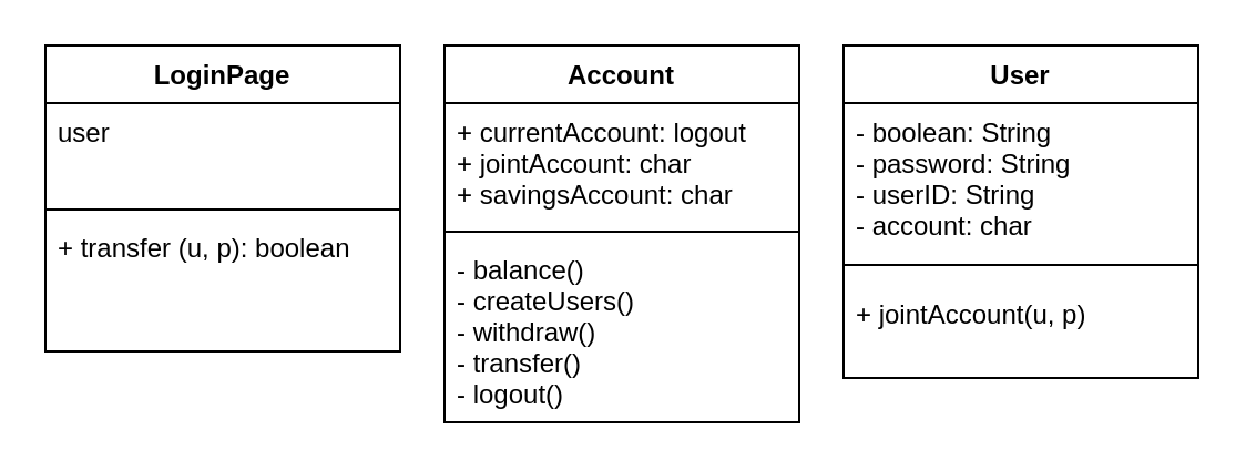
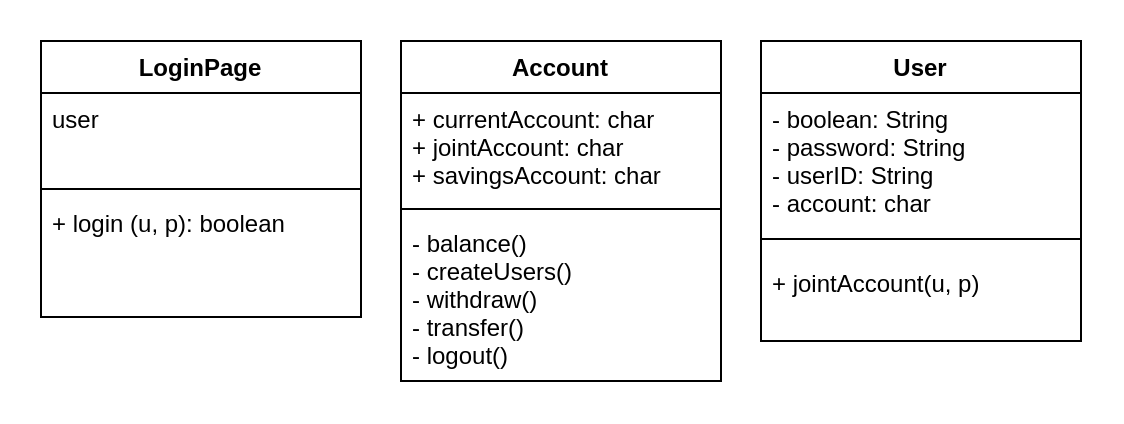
  <mxCell id="0" />
  <mxCell id="1" parent="0" />
  <mxCell id="2" value="User" style="swimlane;fontStyle=1;align=center;verticalAlign=top;childLayout=stackLayout;horizontal=1;startSize=26;horizontalStack=0;resizeParent=1;resizeParentMax=0;resizeLast=0;collapsible=1;marginBottom=0;" vertex="1" parent="1"><mxGeometry x="380" y="20" width="160" height="150" as="geometry" /></mxCell>
  <mxCell id="3" value="- boolean: String&#10;- password: String&#10;- userID: String&#10;- account: char&#10; &#10;" style="text;strokeColor=none;fillColor=none;align=left;verticalAlign=top;spacingLeft=4;spacingRight=4;overflow=hidden;rotatable=0;points=[[0,0.5],[1,0.5]];portConstraint=eastwest;" vertex="1" parent="2"><mxGeometry y="26" width="160" height="64" as="geometry" /></mxCell>
  <mxCell id="4" value="" style="line;strokeWidth=1;fillColor=none;align=left;verticalAlign=middle;spacingTop=-1;spacingLeft=3;spacingRight=3;rotatable=0;labelPosition=right;points=[];portConstraint=eastwest;" vertex="1" parent="2"><mxGeometry y="90" width="160" height="18" as="geometry" /></mxCell>
  <mxCell id="5" value="+ jointAccount(u, p)" style="text;strokeColor=none;fillColor=none;align=left;verticalAlign=top;spacingLeft=4;spacingRight=4;overflow=hidden;rotatable=0;points=[[0,0.5],[1,0.5]];portConstraint=eastwest;" vertex="1" parent="2"><mxGeometry y="108" width="160" height="42" as="geometry" /></mxCell>
  <mxCell id="6" value="LoginPage" style="swimlane;fontStyle=1;align=center;verticalAlign=top;childLayout=stackLayout;horizontal=1;startSize=26;horizontalStack=0;resizeParent=1;resizeParentMax=0;resizeLast=0;collapsible=1;marginBottom=0;" vertex="1" parent="1"><mxGeometry x="20" y="20" width="160" height="138" as="geometry" /></mxCell>
  <mxCell id="7" value="user&#10;" style="text;strokeColor=none;fillColor=none;align=left;verticalAlign=top;spacingLeft=4;spacingRight=4;overflow=hidden;rotatable=0;points=[[0,0.5],[1,0.5]];portConstraint=eastwest;" vertex="1" parent="6"><mxGeometry y="26" width="160" height="44" as="geometry" /></mxCell>
  <mxCell id="8" value="" style="line;strokeWidth=1;fillColor=none;align=left;verticalAlign=middle;spacingTop=-1;spacingLeft=3;spacingRight=3;rotatable=0;labelPosition=right;points=[];portConstraint=eastwest;" vertex="1" parent="6"><mxGeometry y="70" width="160" height="8" as="geometry" /></mxCell>
- <mxCell id="9" value="+ transfer (u, p): boolean&#10;&#10;" style="text;strokeColor=none;fillColor=none;align=left;verticalAlign=top;spacingLeft=4;spacingRight=4;overflow=hidden;rotatable=0;points=[[0,0.5],[1,0.5]];portConstraint=eastwest;" vertex="1" parent="6"><mxGeometry y="78" width="160" height="60" as="geometry" /></mxCell>
+ <mxCell id="9" value="+ login (u, p): boolean&#10;&#10;" style="text;strokeColor=none;fillColor=none;align=left;verticalAlign=top;spacingLeft=4;spacingRight=4;overflow=hidden;rotatable=0;points=[[0,0.5],[1,0.5]];portConstraint=eastwest;" vertex="1" parent="6"><mxGeometry y="78" width="160" height="60" as="geometry" /></mxCell>
  <mxCell id="10" value="Account" style="swimlane;fontStyle=1;align=center;verticalAlign=top;childLayout=stackLayout;horizontal=1;startSize=26;horizontalStack=0;resizeParent=1;resizeParentMax=0;resizeLast=0;collapsible=1;marginBottom=0;" vertex="1" parent="1"><mxGeometry x="200" y="20" width="160" height="170" as="geometry" /></mxCell>
- <mxCell id="11" value="+ currentAccount: logout&#10;+ jointAccount: char&#10;+ savingsAccount: char&#10;" style="text;strokeColor=none;fillColor=none;align=left;verticalAlign=top;spacingLeft=4;spacingRight=4;overflow=hidden;rotatable=0;points=[[0,0.5],[1,0.5]];portConstraint=eastwest;" vertex="1" parent="10"><mxGeometry y="26" width="160" height="54" as="geometry" /></mxCell>
+ <mxCell id="11" value="+ currentAccount: char&#10;+ jointAccount: char&#10;+ savingsAccount: char&#10;" style="text;strokeColor=none;fillColor=none;align=left;verticalAlign=top;spacingLeft=4;spacingRight=4;overflow=hidden;rotatable=0;points=[[0,0.5],[1,0.5]];portConstraint=eastwest;" vertex="1" parent="10"><mxGeometry y="26" width="160" height="54" as="geometry" /></mxCell>
  <mxCell id="12" value="" style="line;strokeWidth=1;fillColor=none;align=left;verticalAlign=middle;spacingTop=-1;spacingLeft=3;spacingRight=3;rotatable=0;labelPosition=right;points=[];portConstraint=eastwest;" vertex="1" parent="10"><mxGeometry y="80" width="160" height="8" as="geometry" /></mxCell>
  <mxCell id="13" value="- balance()&#10;- createUsers()&#10;- withdraw()&#10;- transfer()&#10;- logout()&#10;" style="text;strokeColor=none;fillColor=none;align=left;verticalAlign=top;spacingLeft=4;spacingRight=4;overflow=hidden;rotatable=0;points=[[0,0.5],[1,0.5]];portConstraint=eastwest;" vertex="1" parent="10"><mxGeometry y="88" width="160" height="82" as="geometry" /></mxCell>
